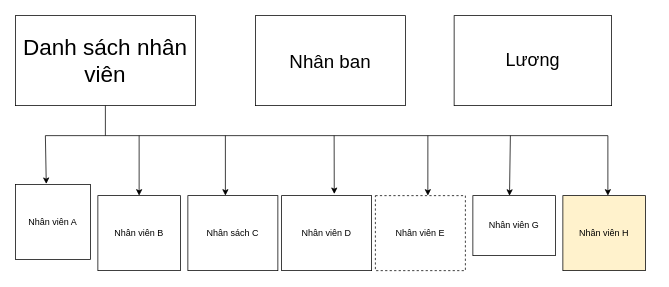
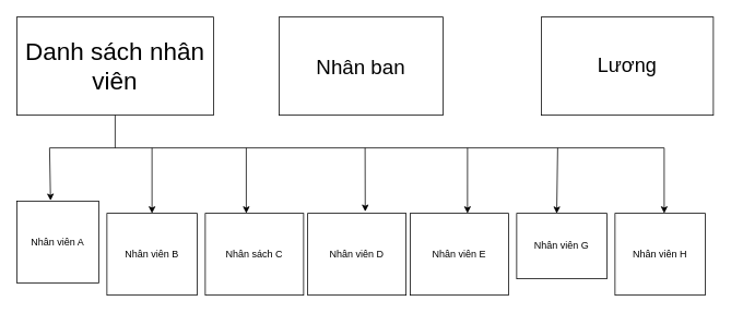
  <mxCell id="0" />
  <mxCell id="1" parent="0" />
  <mxCell id="2" value="&lt;font style=&quot;font-size: 30px&quot;&gt;Danh sách nhân viên&lt;/font&gt;" style="rounded=0;whiteSpace=wrap;html=1;" parent="1" vertex="1"><mxGeometry width="240" height="120" as="geometry" x="20" y="20" /></mxCell>
  <mxCell id="3" value="Nhân viên B" style="rounded=0;whiteSpace=wrap;html=1;" parent="1" vertex="1"><mxGeometry x="130" y="260" width="110" height="100" as="geometry" /></mxCell>
  <mxCell id="4" value="Nhân viên A" style="rounded=0;whiteSpace=wrap;html=1;" parent="1" vertex="1"><mxGeometry x="20" y="245" width="100" height="100" as="geometry" /></mxCell>
  <mxCell id="5" value="Nhân sách C" style="rounded=0;whiteSpace=wrap;html=1;" parent="1" vertex="1"><mxGeometry x="250" y="260" width="120" height="100" as="geometry" /></mxCell>
  <mxCell id="6" value="Nhân viên D" style="rounded=0;whiteSpace=wrap;html=1;" parent="1" vertex="1"><mxGeometry x="375" y="260" width="120" height="100" as="geometry" /></mxCell>
- <mxCell id="7" value="Nhân viên E" style="rounded=0;whiteSpace=wrap;html=1;dashed=1;" parent="1" vertex="1"><mxGeometry x="500" y="260" width="120" height="100" as="geometry" /></mxCell>
+ <mxCell id="7" value="Nhân viên E" style="rounded=0;whiteSpace=wrap;html=1;" parent="1" vertex="1"><mxGeometry x="500" y="260" width="120" height="100" as="geometry" /></mxCell>
  <mxCell id="8" value="Nhân viên G" style="rounded=0;whiteSpace=wrap;html=1;" parent="1" vertex="1"><mxGeometry x="630" y="260" width="110" height="80" as="geometry" /></mxCell>
- <mxCell id="9" value="Nhân viên H" style="rounded=0;whiteSpace=wrap;html=1;fillColor=#fff2cc;" parent="1" vertex="1"><mxGeometry x="750" y="260" width="110" height="100" as="geometry" /></mxCell>
+ <mxCell id="9" value="Nhân viên H" style="rounded=0;whiteSpace=wrap;html=1;" parent="1" vertex="1"><mxGeometry x="750" y="260" width="110" height="100" as="geometry" /></mxCell>
  <mxCell id="10" value="&lt;font style=&quot;font-size: 25px&quot;&gt;Nhân ban&lt;/font&gt;" style="rounded=0;whiteSpace=wrap;html=1;" parent="1" vertex="1"><mxGeometry x="340" width="200" height="120" as="geometry" y="20" /></mxCell>
- <mxCell id="11" value="&lt;font style=&quot;font-size: 24px&quot;&gt;Lương&lt;/font&gt;" style="rounded=0;whiteSpace=wrap;html=1;" parent="1" vertex="1"><mxGeometry x="605" y="20" width="210" height="120" as="geometry" /></mxCell>
+ <mxCell id="11" value="&lt;font style=&quot;font-size: 24px&quot;&gt;Lương&lt;/font&gt;" style="rounded=0;whiteSpace=wrap;html=1;" parent="1" vertex="1"><mxGeometry x="660" width="210" height="120" as="geometry" y="20" /></mxCell>
  <mxCell id="12" value="" style="endArrow=none;html=1;fontSize=24;" parent="1" edge="1"><mxGeometry width="50" height="50" relative="1" as="geometry"><mxPoint x="140" y="180" as="sourcePoint" /><mxPoint x="140" y="140" as="targetPoint" /></mxGeometry></mxCell>
  <mxCell id="13" value="" style="endArrow=none;html=1;fontSize=24;" parent="1" edge="1"><mxGeometry width="50" height="50" relative="1" as="geometry"><mxPoint x="60" y="180" as="sourcePoint" /><mxPoint x="810" y="180" as="targetPoint" /></mxGeometry></mxCell>
  <mxCell id="14" value="" style="endArrow=classic;html=1;fontSize=24;entryX=0.412;entryY=-0.006;entryDx=0;entryDy=0;entryPerimeter=0;" parent="1" target="4" edge="1"><mxGeometry width="50" height="50" relative="1" as="geometry"><mxPoint x="60" y="180" as="sourcePoint" /><mxPoint x="110" y="130" as="targetPoint" /></mxGeometry></mxCell>
  <mxCell id="15" value="" style="endArrow=classic;html=1;fontSize=24;entryX=0.5;entryY=0;entryDx=0;entryDy=0;" parent="1" target="3" edge="1"><mxGeometry width="50" height="50" relative="1" as="geometry"><mxPoint x="185" y="180" as="sourcePoint" /><mxPoint x="240" y="130" as="targetPoint" /></mxGeometry></mxCell>
  <mxCell id="16" value="" style="endArrow=classic;html=1;fontSize=24;entryX=0.417;entryY=0;entryDx=0;entryDy=0;entryPerimeter=0;" parent="1" target="5" edge="1"><mxGeometry width="50" height="50" relative="1" as="geometry"><mxPoint x="300" y="180" as="sourcePoint" /><mxPoint x="350" y="130" as="targetPoint" /></mxGeometry></mxCell>
  <mxCell id="17" value="" style="endArrow=classic;html=1;fontSize=24;entryX=0.585;entryY=-0.022;entryDx=0;entryDy=0;entryPerimeter=0;" parent="1" target="6" edge="1"><mxGeometry width="50" height="50" relative="1" as="geometry"><mxPoint x="445" y="180" as="sourcePoint" /><mxPoint x="444" y="220" as="targetPoint" /></mxGeometry></mxCell>
  <mxCell id="18" value="" style="endArrow=classic;html=1;fontSize=24;entryX=0.583;entryY=0;entryDx=0;entryDy=0;entryPerimeter=0;" parent="1" target="7" edge="1"><mxGeometry width="50" height="50" relative="1" as="geometry"><mxPoint x="570" y="180" as="sourcePoint" /><mxPoint x="620" y="135" as="targetPoint" /></mxGeometry></mxCell>
  <mxCell id="19" value="" style="endArrow=classic;html=1;fontSize=24;entryX=0.444;entryY=0.002;entryDx=0;entryDy=0;entryPerimeter=0;" parent="1" target="8" edge="1"><mxGeometry width="50" height="50" relative="1" as="geometry"><mxPoint x="680" y="180" as="sourcePoint" /><mxPoint x="730" y="130" as="targetPoint" /></mxGeometry></mxCell>
  <mxCell id="20" value="" style="endArrow=classic;html=1;fontSize=24;" parent="1" edge="1"><mxGeometry width="50" height="50" relative="1" as="geometry"><mxPoint x="810" y="180" as="sourcePoint" /><mxPoint x="810" y="260" as="targetPoint" /></mxGeometry></mxCell>
